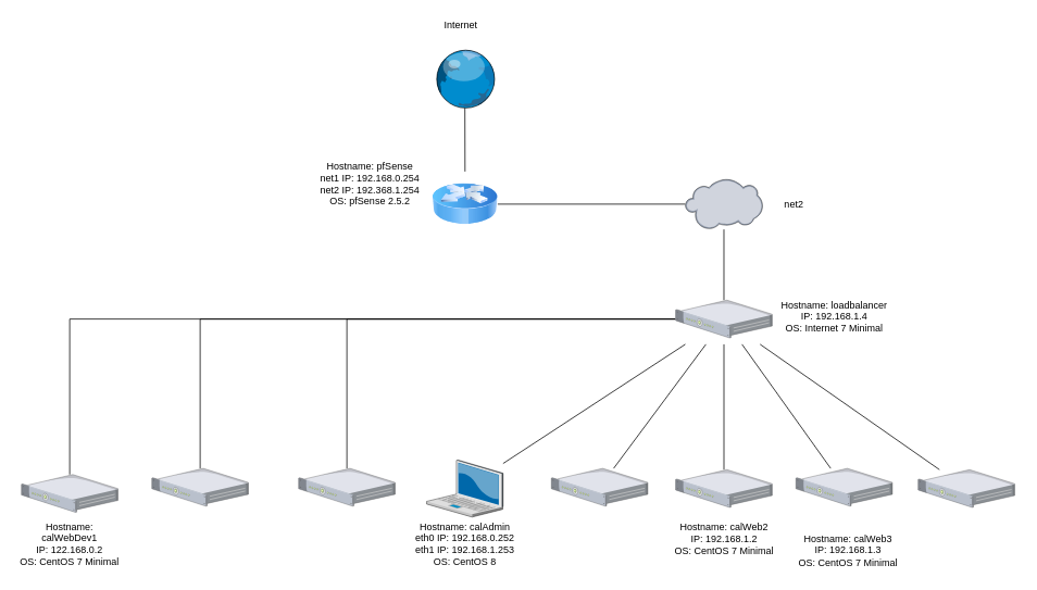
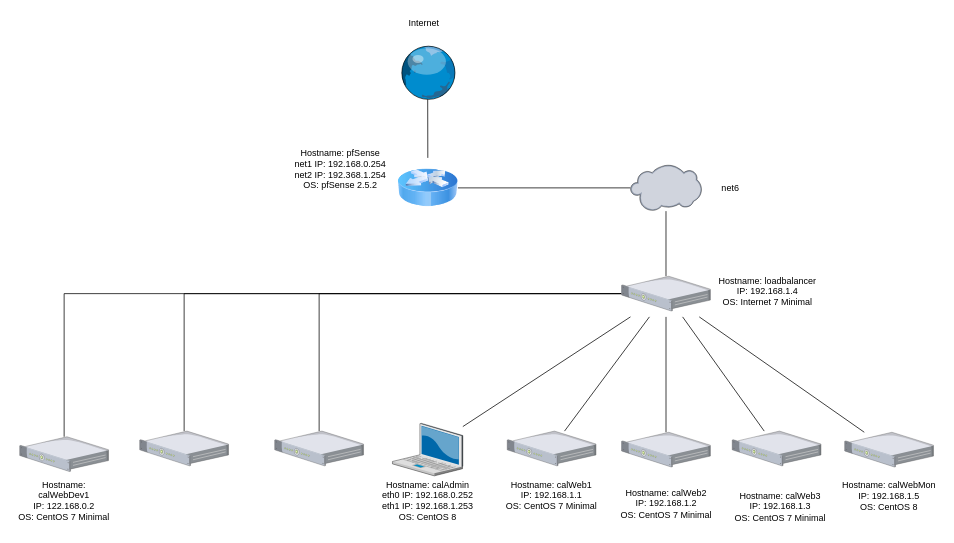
  <mxCell id="0" />
  <mxCell id="1" parent="0" />
  <mxCell id="2" value="" style="verticalLabelPosition=bottom;sketch=0;aspect=fixed;html=1;verticalAlign=top;strokeColor=none;align=center;outlineConnect=0;shape=mxgraph.citrix.globe;" parent="1" vertex="1"><mxGeometry x="532" y="60" width="75.36" height="72" as="geometry" /></mxCell>
  <mxCell id="3" value="Internet" style="text;html=1;strokeColor=none;fillColor=none;align=center;verticalAlign=middle;whiteSpace=wrap;rounded=0;" parent="1" vertex="1"><mxGeometry x="505" y="20" width="120" height="20" as="geometry" /></mxCell>
  <mxCell id="4" value="Hostname: loadbalancer&lt;br&gt;IP: 192.168.1.4&lt;br&gt;OS: Internet 7 Minimal" style="text;html=1;strokeColor=none;fillColor=none;align=center;verticalAlign=middle;whiteSpace=wrap;rounded=0;" parent="1" vertex="1"><mxGeometry x="952.5" y="353" width="140" height="69" as="geometry" /></mxCell>
  <mxCell id="5" style="rounded=0;orthogonalLoop=1;jettySize=auto;html=1;endArrow=none;endFill=0;" parent="1" source="6" edge="1"><mxGeometry relative="1" as="geometry"><mxPoint x="840.133" y="422" as="targetPoint" /></mxGeometry></mxCell>
  <mxCell id="6" value="" style="verticalLabelPosition=bottom;sketch=0;aspect=fixed;html=1;verticalAlign=top;strokeColor=none;align=center;outlineConnect=0;shape=mxgraph.citrix.laptop_2;" parent="1" vertex="1"><mxGeometry x="522.75" y="564" width="93.87" height="70" as="geometry" /></mxCell>
  <mxCell id="7" value="Hostname: calAdmin&lt;br&gt;eth0 IP: 192.168.0.252&lt;br&gt;eth1 IP: 192.168.1.253&lt;br&gt;OS: CentOS 8" style="text;html=1;strokeColor=none;fillColor=none;align=center;verticalAlign=middle;whiteSpace=wrap;rounded=0;" parent="1" vertex="1"><mxGeometry x="505" y="640" width="130" height="54.31" as="geometry" /></mxCell>
  <mxCell id="8" style="edgeStyle=none;rounded=0;orthogonalLoop=1;jettySize=auto;html=1;endArrow=none;endFill=0;" parent="1" source="9" edge="1"><mxGeometry relative="1" as="geometry"><mxPoint x="887.499" y="422" as="targetPoint" /></mxGeometry></mxCell>
  <mxCell id="9" value="" style="verticalLabelPosition=bottom;sketch=0;aspect=fixed;html=1;verticalAlign=top;strokeColor=none;align=center;outlineConnect=0;shape=mxgraph.citrix.1u_2u_server;" parent="1" vertex="1"><mxGeometry x="828.29" y="575.85" width="118.41" height="46.3" as="geometry" /></mxCell>
- <mxCell id="10" value="Hostname: calWeb2&lt;br&gt;IP: 192.168.1.2&lt;br&gt;OS: CentOS 7 Minimal" style="text;html=1;strokeColor=none;fillColor=none;align=center;verticalAlign=middle;whiteSpace=wrap;rounded=0;" parent="1" vertex="1"><mxGeometry x="822.5" y="634" width="130" height="54.31" as="geometry" /></mxCell>
+ <mxCell id="10" value="Hostname: calWeb2&lt;br&gt;IP: 192.168.1.2&lt;br&gt;OS: CentOS 7 Minimal" style="text;html=1;strokeColor=none;fillColor=none;align=center;verticalAlign=middle;whiteSpace=wrap;rounded=0;" parent="1" vertex="1"><mxGeometry x="822.5" y="644" width="130" height="54.31" as="geometry" /></mxCell>
  <mxCell id="11" style="edgeStyle=none;rounded=0;orthogonalLoop=1;jettySize=auto;html=1;endArrow=none;endFill=0;" parent="1" source="12" edge="1"><mxGeometry relative="1" as="geometry"><mxPoint x="909.646" y="422" as="targetPoint" /></mxGeometry></mxCell>
  <mxCell id="12" value="" style="verticalLabelPosition=bottom;sketch=0;aspect=fixed;html=1;verticalAlign=top;strokeColor=none;align=center;outlineConnect=0;shape=mxgraph.citrix.1u_2u_server;" parent="1" vertex="1"><mxGeometry x="975.79" y="574.31" width="118.41" height="46.3" as="geometry" /></mxCell>
  <mxCell id="13" value="Hostname: calWeb3&lt;br&gt;IP: 192.168.1.3&lt;br&gt;OS: CentOS 7 Minimal" style="text;html=1;strokeColor=none;fillColor=none;align=center;verticalAlign=middle;whiteSpace=wrap;rounded=0;" parent="1" vertex="1"><mxGeometry x="975" y="647.46" width="130" height="54.31" as="geometry" /></mxCell>
  <mxCell id="14" style="edgeStyle=none;rounded=0;orthogonalLoop=1;jettySize=auto;html=1;endArrow=none;endFill=0;" parent="1" source="15" edge="1"><mxGeometry relative="1" as="geometry"><mxPoint x="865.408" y="422" as="targetPoint" /></mxGeometry></mxCell>
  <mxCell id="15" value="" style="verticalLabelPosition=bottom;sketch=0;aspect=fixed;html=1;verticalAlign=top;strokeColor=none;align=center;outlineConnect=0;shape=mxgraph.citrix.1u_2u_server;" parent="1" vertex="1"><mxGeometry x="675.79" y="574.31" width="118.41" height="46.3" as="geometry" /></mxCell>
+ <mxCell id="16" value="Hostname: calWeb1&lt;br&gt;IP: 192.168.1.1&lt;br&gt;OS: CentOS 7 Minimal" style="text;html=1;strokeColor=none;fillColor=none;align=center;verticalAlign=middle;whiteSpace=wrap;rounded=0;" parent="1" vertex="1"><mxGeometry x="670" y="632.46" width="130" height="54.31" as="geometry" /></mxCell>
  <mxCell id="17" style="edgeStyle=none;rounded=0;orthogonalLoop=1;jettySize=auto;html=1;endArrow=none;endFill=0;" parent="1" source="18" edge="1"><mxGeometry relative="1" as="geometry"><mxPoint x="931.838" y="422" as="targetPoint" /></mxGeometry></mxCell>
  <mxCell id="18" value="" style="verticalLabelPosition=bottom;sketch=0;aspect=fixed;html=1;verticalAlign=top;strokeColor=none;align=center;outlineConnect=0;shape=mxgraph.citrix.1u_2u_server;" parent="1" vertex="1"><mxGeometry x="1125.79" y="575.85" width="118.41" height="46.3" as="geometry" /></mxCell>
+ <mxCell id="19" value="Hostname: calWebMon&lt;br&gt;IP: 192.168.1.5&lt;br&gt;OS: CentOS 8" style="text;html=1;strokeColor=none;fillColor=none;align=center;verticalAlign=middle;whiteSpace=wrap;rounded=0;" parent="1" vertex="1"><mxGeometry x="1120" y="634" width="130" height="54.31" as="geometry" /></mxCell>
  <mxCell id="20" style="edgeStyle=none;rounded=0;orthogonalLoop=1;jettySize=auto;html=1;endArrow=none;endFill=0;" parent="1" source="21" target="2" edge="1"><mxGeometry relative="1" as="geometry" /></mxCell>
  <mxCell id="21" value="" style="image;html=1;image=img/lib/clip_art/networking/Router_Icon_128x128.png" parent="1" vertex="1"><mxGeometry x="530" y="210" width="80" height="80" as="geometry" /></mxCell>
  <mxCell id="22" style="edgeStyle=none;rounded=0;orthogonalLoop=1;jettySize=auto;html=1;endArrow=none;endFill=0;" parent="1" source="26" target="29" edge="1"><mxGeometry relative="1" as="geometry" /></mxCell>
  <mxCell id="23" style="edgeStyle=orthogonalEdgeStyle;rounded=0;orthogonalLoop=1;jettySize=auto;html=1;endArrow=none;endFill=0;" edge="1" parent="1" source="26" target="31"><mxGeometry relative="1" as="geometry" /></mxCell>
  <mxCell id="24" style="edgeStyle=orthogonalEdgeStyle;rounded=0;orthogonalLoop=1;jettySize=auto;html=1;endArrow=none;endFill=0;" edge="1" parent="1" source="26" target="33"><mxGeometry relative="1" as="geometry" /></mxCell>
  <mxCell id="25" style="edgeStyle=orthogonalEdgeStyle;rounded=0;orthogonalLoop=1;jettySize=auto;html=1;endArrow=none;endFill=0;" edge="1" parent="1" source="26" target="34"><mxGeometry relative="1" as="geometry" /></mxCell>
  <mxCell id="26" value="" style="verticalLabelPosition=bottom;sketch=0;aspect=fixed;html=1;verticalAlign=top;strokeColor=none;align=center;outlineConnect=0;shape=mxgraph.citrix.1u_2u_server;" parent="1" vertex="1"><mxGeometry x="828.29" y="367.85" width="118.41" height="46.3" as="geometry" /></mxCell>
  <mxCell id="27" value="Hostname: pfSense&lt;br&gt;net1 IP: 192.168.0.254&lt;br&gt;net2 IP: 192.368.1.254&lt;br&gt;OS: pfSense 2.5.2" style="text;html=1;align=center;verticalAlign=middle;resizable=0;points=[];autosize=1;strokeColor=none;" parent="1" vertex="1"><mxGeometry x="382.75" y="195" width="140" height="60" as="geometry" /></mxCell>
  <mxCell id="28" style="edgeStyle=none;rounded=0;orthogonalLoop=1;jettySize=auto;html=1;endArrow=none;endFill=0;" parent="1" source="29" target="21" edge="1"><mxGeometry relative="1" as="geometry" /></mxCell>
  <mxCell id="29" value="" style="verticalLabelPosition=bottom;sketch=0;aspect=fixed;html=1;verticalAlign=top;strokeColor=none;align=center;outlineConnect=0;shape=mxgraph.citrix.cloud;" parent="1" vertex="1"><mxGeometry x="839.99" y="219" width="95" height="62" as="geometry" /></mxCell>
- <mxCell id="30" value="net2" style="text;html=1;align=center;verticalAlign=middle;resizable=0;points=[];autosize=1;strokeColor=none;" parent="1" vertex="1"><mxGeometry x="952.5" y="240" width="40" height="20" as="geometry" /></mxCell>
+ <mxCell id="30" value="net6" style="text;html=1;align=center;verticalAlign=middle;resizable=0;points=[];autosize=1;strokeColor=none;" parent="1" vertex="1"><mxGeometry x="952.5" y="240" width="40" height="20" as="geometry" /></mxCell>
  <mxCell id="31" value="" style="verticalLabelPosition=bottom;sketch=0;aspect=fixed;html=1;verticalAlign=top;strokeColor=none;align=center;outlineConnect=0;shape=mxgraph.citrix.1u_2u_server;" vertex="1" parent="1"><mxGeometry x="25.8" y="581.85" width="118.41" height="46.3" as="geometry" /></mxCell>
  <mxCell id="32" value="Hostname: calWebDev1&lt;br&gt;IP: 122.168.0.2&lt;br&gt;OS: CentOS 7 Minimal" style="text;html=1;strokeColor=none;fillColor=none;align=center;verticalAlign=middle;whiteSpace=wrap;rounded=0;" vertex="1" parent="1"><mxGeometry y="640" width="130" height="54.31" as="geometry" x="20" /></mxCell>
  <mxCell id="33" value="" style="verticalLabelPosition=bottom;sketch=0;aspect=fixed;html=1;verticalAlign=top;strokeColor=none;align=center;outlineConnect=0;shape=mxgraph.citrix.1u_2u_server;" vertex="1" parent="1"><mxGeometry x="185.8" y="574.31" width="118.41" height="46.3" as="geometry" /></mxCell>
  <mxCell id="34" value="" style="verticalLabelPosition=bottom;sketch=0;aspect=fixed;html=1;verticalAlign=top;strokeColor=none;align=center;outlineConnect=0;shape=mxgraph.citrix.1u_2u_server;" vertex="1" parent="1"><mxGeometry x="365.8" y="574.31" width="118.41" height="46.3" as="geometry" /></mxCell>
